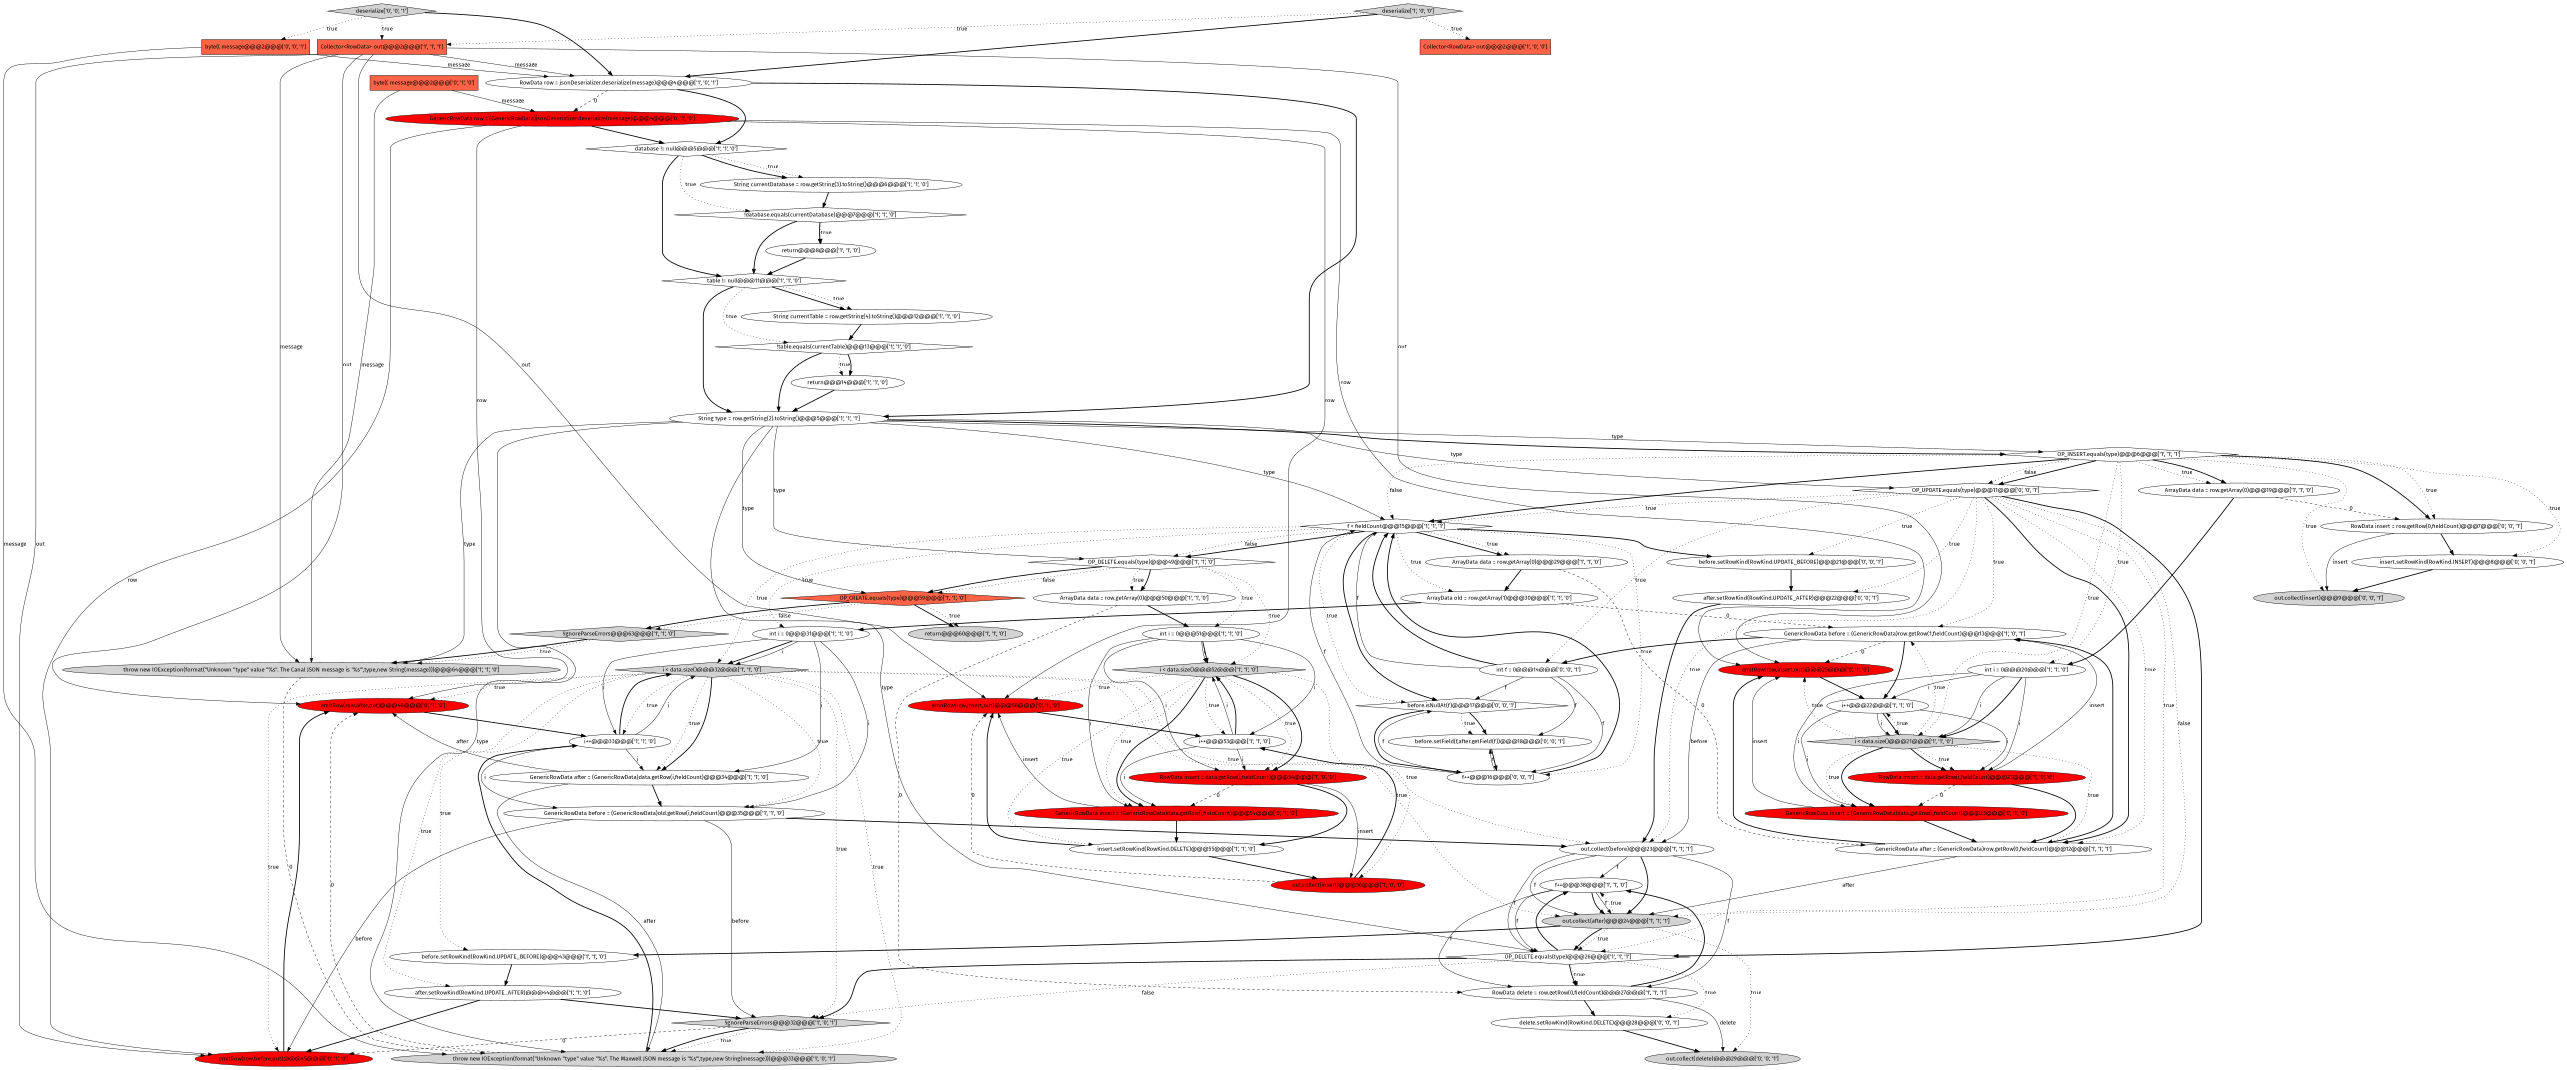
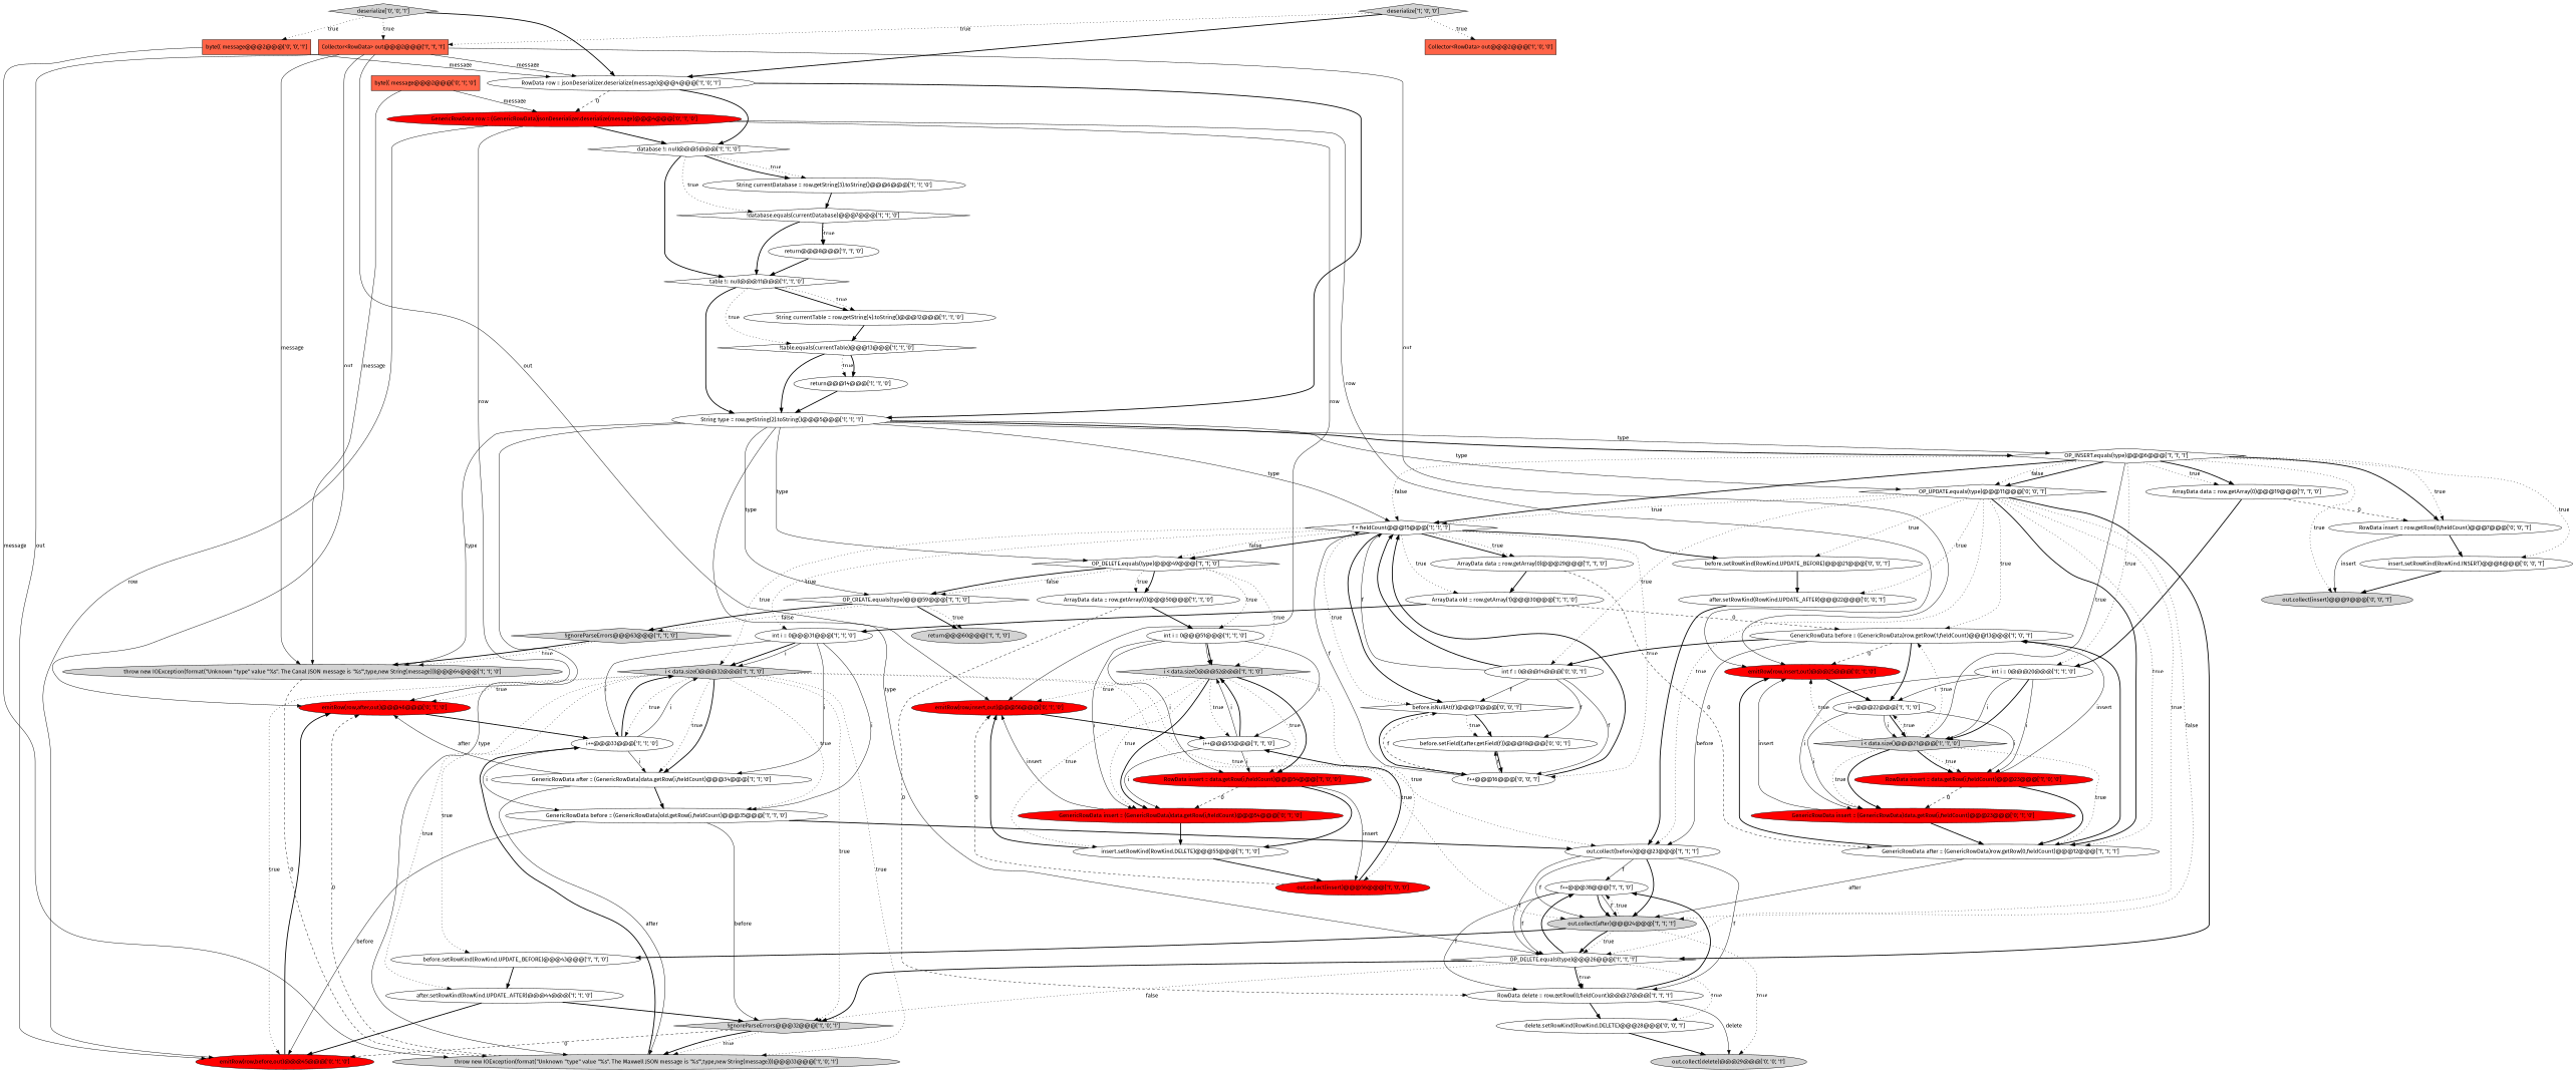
  digraph {
    fontname="Fira Sans"
    node [fillcolor=white fontname="Fira Sans" shape=ellipse style=filled]
    edge [fontname="Fira Sans" style=bold]
    n1 [label="RowData insert = row.getRow(0,fieldCount)@@@7@@@['0', '0', '1']"]
    n2 [fillcolor=lightgray label="out.collect(insert)@@@9@@@['0', '0', '1']"]
    n3 [label="insert.setRowKind(RowKind.INSERT)@@@8@@@['0', '0', '1']"]
    n4 [fillcolor=red label="emitRow(row,after,out)@@@46@@@['0', '1', '0']"]
    n5 [label="i++@@@33@@@['1', '1', '0']"]
    n6 [label="GenericRowData before = (GenericRowData)old.getRow(i,fieldCount)@@@35@@@['1', '1', '0']"]
    n7 [fillcolor=lightgray label="i < data.size()@@@32@@@['1', '1', '0']" shape=diamond]
    n8 [label="GenericRowData after = (GenericRowData)data.getRow(i,fieldCount)@@@34@@@['1', '1', '0']"]
    n9 [fillcolor=lightgray label="!ignoreParseErrors@@@63@@@['1', '1', '0']" shape=diamond]
    n10 [fillcolor=lightgray label="throw new IOException(format(\"Unknown \"type\" value \"%s\". The Canal JSON message is '%s'\",type,new String(message)))@@@64@@@['1', '1', '0']"]
    n11 [fillcolor=lightgray label="throw new IOException(format(\"Unknown \"type\" value \"%s\". The Maxwell JSON message is '%s'\",type,new String(message)))@@@33@@@['1', '0', '1']"]
    n12 [fillcolor=tomato label="byte(( message@@@2@@@['0', '1', '0']" shape=box]
    n13 [fillcolor=red label="GenericRowData row = (GenericRowData)jsonDeserializer.deserialize(message)@@@4@@@['0', '1', '0']"]
    n14 [fillcolor=red label="emitRow(row,before,out)@@@45@@@['0', '1', '0']"]
    n15 [label="database != null@@@5@@@['1', '1', '0']" shape=diamond]
    n16 [fillcolor=red label="emitRow(row,insert,out)@@@25@@@['0', '1', '0']"]
    n17 [fillcolor=red label="emitRow(row,insert,out)@@@56@@@['0', '1', '0']"]
    n18 [label="f++@@@38@@@['1', '1', '0']"]
    n19 [label="RowData delete = row.getRow(0,fieldCount)@@@27@@@['1', '1', '1']"]
    n20 [fillcolor=lightgray label="out.collect(after)@@@24@@@['1', '1', '1']"]
    n21 [label="OP_DELETE.equals(type)@@@26@@@['1', '1', '1']" shape=diamond]
    n22 [label="delete.setRowKind(RowKind.DELETE)@@@28@@@['0', '0', '1']"]
    n23 [fillcolor=lightgray label="out.collect(delete)@@@29@@@['0', '0', '1']"]
    n24 [label="before.setRowKind(RowKind.UPDATE_BEFORE)@@@43@@@['1', '1', '0']"]
    n25 [fillcolor=lightgray label="!ignoreParseErrors@@@32@@@['1', '0', '1']" shape=diamond]
    n26 [label="String currentTable = row.getString(4).toString()@@@12@@@['1', '1', '0']"]
    n27 [label="!table.equals(currentTable)@@@13@@@['1', '1', '0']" shape=diamond]
    n28 [label="return@@@14@@@['1', '1', '0']"]
    n29 [label="String type = row.getString(2).toString()@@@5@@@['1', '1', '1']"]
    n30 [label="after.setRowKind(RowKind.UPDATE_AFTER)@@@44@@@['1', '1', '0']"]
    n31 [label="int i = 0@@@31@@@['1', '1', '0']"]
    n32 [label="out.collect(before)@@@23@@@['1', '1', '1']"]
    n33 [label="ArrayData old = row.getArray(1)@@@30@@@['1', '1', '0']"]
    n34 [label="GenericRowData before = (GenericRowData)row.getRow(1,fieldCount)@@@13@@@['1', '0', '1']"]
    n35 [label="i++@@@22@@@['1', '1', '0']"]
    n36 [label="int f = 0@@@14@@@['0', '0', '1']"]
-   n37 [fillcolor=tomato label="OP_CREATE.equals(type)@@@59@@@['1', '1', '0']" shape=diamond]
+   n37 [label="OP_CREATE.equals(type)@@@59@@@['1', '1', '0']" shape=diamond]
    n38 [label="f < fieldCount@@@15@@@['1', '1', '1']" shape=diamond]
    n39 [label="OP_INSERT.equals(type)@@@6@@@['1', '1', '1']" shape=diamond]
    n40 [label="OP_UPDATE.equals(type)@@@11@@@['0', '0', '1']" shape=diamond]
    n41 [label="OP_DELETE.equals(type)@@@49@@@['1', '1', '0']" shape=diamond]
    n42 [label="after.setRowKind(RowKind.UPDATE_AFTER)@@@22@@@['0', '0', '1']"]
    n43 [fillcolor=tomato label="Collector<RowData> out@@@2@@@['1', '1', '1']" shape=box]
    n44 [label="RowData row = jsonDeserializer.deserialize(message)@@@4@@@['1', '0', '1']"]
    n45 [label="i++@@@53@@@['1', '1', '0']"]
    n46 [fillcolor=red label="GenericRowData insert = (GenericRowData)data.getRow(i,fieldCount)@@@54@@@['0', '1', '0']"]
    n47 [fillcolor=lightgray label="i < data.size()@@@52@@@['1', '1', '0']" shape=diamond]
    n48 [fillcolor=red label="RowData insert = data.getRow(i,fieldCount)@@@54@@@['1', '0', '0']"]
    n49 [label="insert.setRowKind(RowKind.DELETE)@@@55@@@['1', '1', '0']"]
    n50 [fillcolor=red label="out.collect(insert)@@@56@@@['1', '0', '0']"]
    n51 [label="table != null@@@11@@@['1', '1', '0']" shape=diamond]
    n52 [label="before.setField(f,after.getField(f))@@@18@@@['0', '0', '1']"]
    n53 [label="f++@@@16@@@['0', '0', '1']"]
    n54 [label="before.isNullAt(f)@@@17@@@['0', '0', '1']" shape=diamond]
    n55 [label="!database.equals(currentDatabase)@@@7@@@['1', '1', '0']" shape=diamond]
    n56 [label="String currentDatabase = row.getString(3).toString()@@@6@@@['1', '1', '0']"]
    n57 [label="return@@@8@@@['1', '1', '0']"]
    n58 [fillcolor=tomato label="byte(( message@@@2@@@['0', '0', '1']" shape=box]
    n59 [fillcolor=lightgray label="return@@@60@@@['1', '1', '0']"]
    n60 [fillcolor=red label="RowData insert = data.getRow(i,fieldCount)@@@23@@@['1', '0', '0']"]
    n61 [label="GenericRowData after = (GenericRowData)row.getRow(0,fieldCount)@@@12@@@['1', '1', '1']"]
    n62 [fillcolor=red label="GenericRowData insert = (GenericRowData)data.getRow(i,fieldCount)@@@23@@@['0', '1', '0']"]
    n63 [fillcolor=lightgray label="i < data.size()@@@21@@@['1', '1', '0']" shape=diamond]
    n64 [label="ArrayData data = row.getArray(0)@@@29@@@['1', '1', '0']"]
    n65 [label="before.setRowKind(RowKind.UPDATE_BEFORE)@@@21@@@['0', '0', '1']"]
    n66 [label="ArrayData data = row.getArray(0)@@@19@@@['1', '1', '0']"]
    n67 [label="int i = 0@@@20@@@['1', '1', '0']"]
    n68 [label="int i = 0@@@51@@@['1', '1', '0']"]
    n69 [label="ArrayData data = row.getArray(0)@@@50@@@['1', '1', '0']"]
    n70 [fillcolor=lightgray label="deserialize['1', '0', '0']" shape=diamond]
    n71 [fillcolor=tomato label="Collector<RowData> out@@@2@@@['1', '0', '0']" shape=box]
    n72 [fillcolor=lightgray label="deserialize['0', '0', '1']" shape=diamond]
    n1 -> n2 [label=insert style=solid]
    n1 -> n3
    n3 -> n2
    n4 -> n5
    n5 -> n6 [label=i style=solid]
    n5 -> n7 [label=i style=solid]
    n5 -> n7
    n5 -> n8 [label=i style=solid]
    n6 -> n14 [label=before style=solid]
    n6 -> n25 [label=before style=solid]
    n6 -> n32
    n7 -> n4 [label=true style=dotted]
    n7 -> n5 [label=true style=dotted]
    n7 -> n6 [label=true style=dotted]
    n7 -> n8 [label=true style=dotted]
    n7 -> n8
    n7 -> n11 [label=true style=dotted]
    n7 -> n14 [label=true style=dotted]
    n7 -> n20 [label=true style=dotted]
    n7 -> n24 [label=true style=dotted]
    n7 -> n25 [label=true style=dotted]
    n7 -> n30 [label=true style=dotted]
    n7 -> n32 [label=true style=dotted]
    n8 -> n4 [label=after style=solid]
    n8 -> n6
    n8 -> n11 [label=after style=solid]
    n9 -> n10
    n9 -> n10 [label=true style=dotted]
    n10 -> n11 [label=0 style=dashed]
    n11 -> n4 [label=0 style=dashed]
    n11 -> n5
    n12 -> n10 [label=message style=solid]
    n12 -> n13 [label=message style=solid]
    n13 -> n4 [label=row style=solid]
    n13 -> n14 [label=row style=solid]
    n13 -> n15
    n13 -> n16 [label=row style=solid]
    n13 -> n17 [label=row style=solid]
    n14 -> n4
    n15 -> n51
    n15 -> n55 [label=true style=dotted]
    n15 -> n56 [label=true style=dotted]
    n15 -> n56
    n16 -> n35
    n17 -> n45
    n18 -> n19 [label=f style=solid]
    n18 -> n20
    n18 -> n20 [label=f style=solid]
    n18 -> n21 [label=f style=solid]
    n19 -> n18
    n19 -> n22
    n19 -> n23 [label=delete style=solid]
    n20 -> n18 [label=true style=dotted]
    n20 -> n21
    n20 -> n21 [label=true style=dotted]
    n20 -> n23 [label=true style=dotted]
    n20 -> n24
    n21 -> n18
    n21 -> n19 [label=true style=dotted]
    n21 -> n19
    n21 -> n22 [label=true style=dotted]
    n21 -> n25
    n21 -> n25 [label=false style=dotted]
    n22 -> n23
    n24 -> n30
    n25 -> n11 [label=true style=dotted]
    n25 -> n11
    n25 -> n14 [label=0 style=dashed]
    n26 -> n27
    n27 -> n28 [label=true style=dotted]
    n27 -> n28
    n27 -> n29
    n28 -> n29
    n29 -> n10 [label=type style=solid]
    n29 -> n11 [label=type style=solid]
    n29 -> n21 [label=type style=solid]
    n29 -> n37 [label=type style=solid]
    n29 -> n38 [label=type style=solid]
    n29 -> n39 [label=type style=solid]
    n29 -> n39
    n29 -> n40 [label=type style=solid]
    n29 -> n41 [label=type style=solid]
    n30 -> n14
    n30 -> n25
    n31 -> n5 [label=i style=solid]
    n31 -> n6 [label=i style=solid]
    n31 -> n7
    n31 -> n7 [label=i style=solid]
    n31 -> n8 [label=i style=solid]
    n32 -> n18 [label=f style=solid]
    n32 -> n19 [label=f style=solid]
    n32 -> n20
    n32 -> n20 [label=f style=solid]
    n32 -> n21 [label=f style=solid]
    n33 -> n31
    n33 -> n34 [label=0 style=dashed]
    n34 -> n16 [label=0 style=dashed]
    n34 -> n32 [label=before style=solid]
    n34 -> n35
    n34 -> n36
    n35 -> n60 [label=i style=solid]
    n35 -> n62 [label=i style=solid]
    n35 -> n63 [label=i style=solid]
    n35 -> n63
    n36 -> n38 [label=f style=solid]
    n36 -> n38
    n36 -> n52 [label=f style=solid]
    n36 -> n53 [label=f style=solid]
    n36 -> n54 [label=f style=solid]
    n37 -> n9 [label=false style=dotted]
    n37 -> n9
    n37 -> n59
    n37 -> n59 [label=true style=dotted]
    n38 -> n7 [label=true style=dotted]
    n38 -> n31 [label=true style=dotted]
    n38 -> n33 [label=true style=dotted]
    n38 -> n41
    n38 -> n41 [label=false style=dotted]
    n38 -> n53 [label=true style=dotted]
    n38 -> n54 [label=true style=dotted]
    n38 -> n54
    n38 -> n64
    n38 -> n64 [label=true style=dotted]
    n38 -> n65
    n39 -> n1 [label=true style=dotted]
    n39 -> n1
    n39 -> n2 [label=true style=dotted]
    n39 -> n3 [label=true style=dotted]
    n39 -> n38 [label=false style=dotted]
    n39 -> n38
    n39 -> n40
    n39 -> n40 [label=false style=dotted]
-   n39 -> n63 [label=true style=dotted]
+   n39 -> n63 [label=true style=solid]
    n39 -> n66 [label=true style=dotted]
    n39 -> n66
    n39 -> n67 [label=true style=dotted]
    n40 -> n20 [label=true style=dotted]
    n40 -> n21 [label=false style=dotted]
    n40 -> n21
    n40 -> n32 [label=true style=dotted]
    n40 -> n34 [label=true style=dotted]
    n40 -> n36 [label=true style=dotted]
    n40 -> n38 [label=true style=dotted]
    n40 -> n42 [label=true style=dotted]
    n40 -> n61
    n40 -> n61 [label=true style=dotted]
    n40 -> n65 [label=true style=dotted]
    n41 -> n37 [label=false style=dotted]
    n41 -> n37
    n41 -> n47 [label=true style=dotted]
    n41 -> n68 [label=true style=dotted]
    n41 -> n69
    n41 -> n69 [label=true style=dotted]
    n42 -> n32
    n43 -> n4 [label=out style=solid]
    n43 -> n10 [label=message style=solid]
    n43 -> n14 [label=out style=solid]
    n43 -> n16 [label=out style=solid]
    n43 -> n17 [label=out style=solid]
    n43 -> n44 [label=message style=solid]
    n44 -> n13 [label=0 style=dashed]
    n44 -> n15
    n44 -> n29
    n45 -> n46 [label=i style=solid]
    n45 -> n47 [label=i style=solid]
    n45 -> n47
    n45 -> n48 [label=i style=solid]
    n46 -> n17 [label=insert style=solid]
    n46 -> n49
    n47 -> n17 [label=true style=dotted]
    n47 -> n45 [label=true style=dotted]
    n47 -> n46
    n47 -> n46 [label=true style=dotted]
    n47 -> n48 [label=true style=dotted]
    n47 -> n48
    n47 -> n49 [label=true style=dotted]
    n47 -> n50 [label=true style=dotted]
    n48 -> n46 [label=0 style=dashed]
    n48 -> n49
    n48 -> n50 [label=insert style=solid]
    n49 -> n17
    n49 -> n50
    n50 -> n17 [label=0 style=dashed]
    n50 -> n45
    n51 -> n26
    n51 -> n26 [label=true style=dotted]
    n51 -> n27 [label=true style=dotted]
    n51 -> n29
    n52 -> n53
    n53 -> n38
    n53 -> n38 [label=f style=solid]
    n53 -> n52 [label=f style=solid]
-   n53 -> n54 [label=f style=solid]
+   n53 -> n54 [label=f style=dashed]
    n54 -> n52
    n54 -> n52 [label=true style=dotted]
    n54 -> n53
    n55 -> n51
    n55 -> n57 [label=true style=dotted]
    n55 -> n57
    n56 -> n55
    n57 -> n51
    n58 -> n11 [label=message style=solid]
    n58 -> n44 [label=message style=solid]
    n60 -> n34 [label=insert style=solid]
    n60 -> n61
    n60 -> n62 [label=0 style=dashed]
    n61 -> n16
    n61 -> n20 [label=after style=solid]
    n61 -> n34
    n62 -> n16 [label=insert style=solid]
    n62 -> n61
    n63 -> n16 [label=true style=dotted]
    n63 -> n34 [label=true style=dotted]
    n63 -> n35 [label=true style=dotted]
    n63 -> n60 [label=true style=dotted]
    n63 -> n60
    n63 -> n61 [label=true style=dotted]
    n63 -> n62
    n63 -> n62 [label=true style=dotted]
    n64 -> n33
    n64 -> n61 [label=0 style=dashed]
    n65 -> n42
    n66 -> n1 [label=0 style=dashed]
    n66 -> n67
    n67 -> n35 [label=i style=solid]
    n67 -> n60 [label=i style=solid]
    n67 -> n62 [label=i style=solid]
    n67 -> n63 [label=i style=solid]
    n67 -> n63
    n68 -> n45 [label=i style=solid]
    n68 -> n46 [label=i style=solid]
    n68 -> n47 [label=i style=solid]
    n68 -> n47
    n68 -> n48 [label=i style=solid]
    n69 -> n19 [label=0 style=dashed]
    n69 -> n68
    n70 -> n43 [label=true style=dotted]
    n70 -> n44
    n70 -> n71 [label=true style=dotted]
    n72 -> n43 [label=true style=dotted]
    n72 -> n44
    n72 -> n58 [label=true style=dotted]
  }
